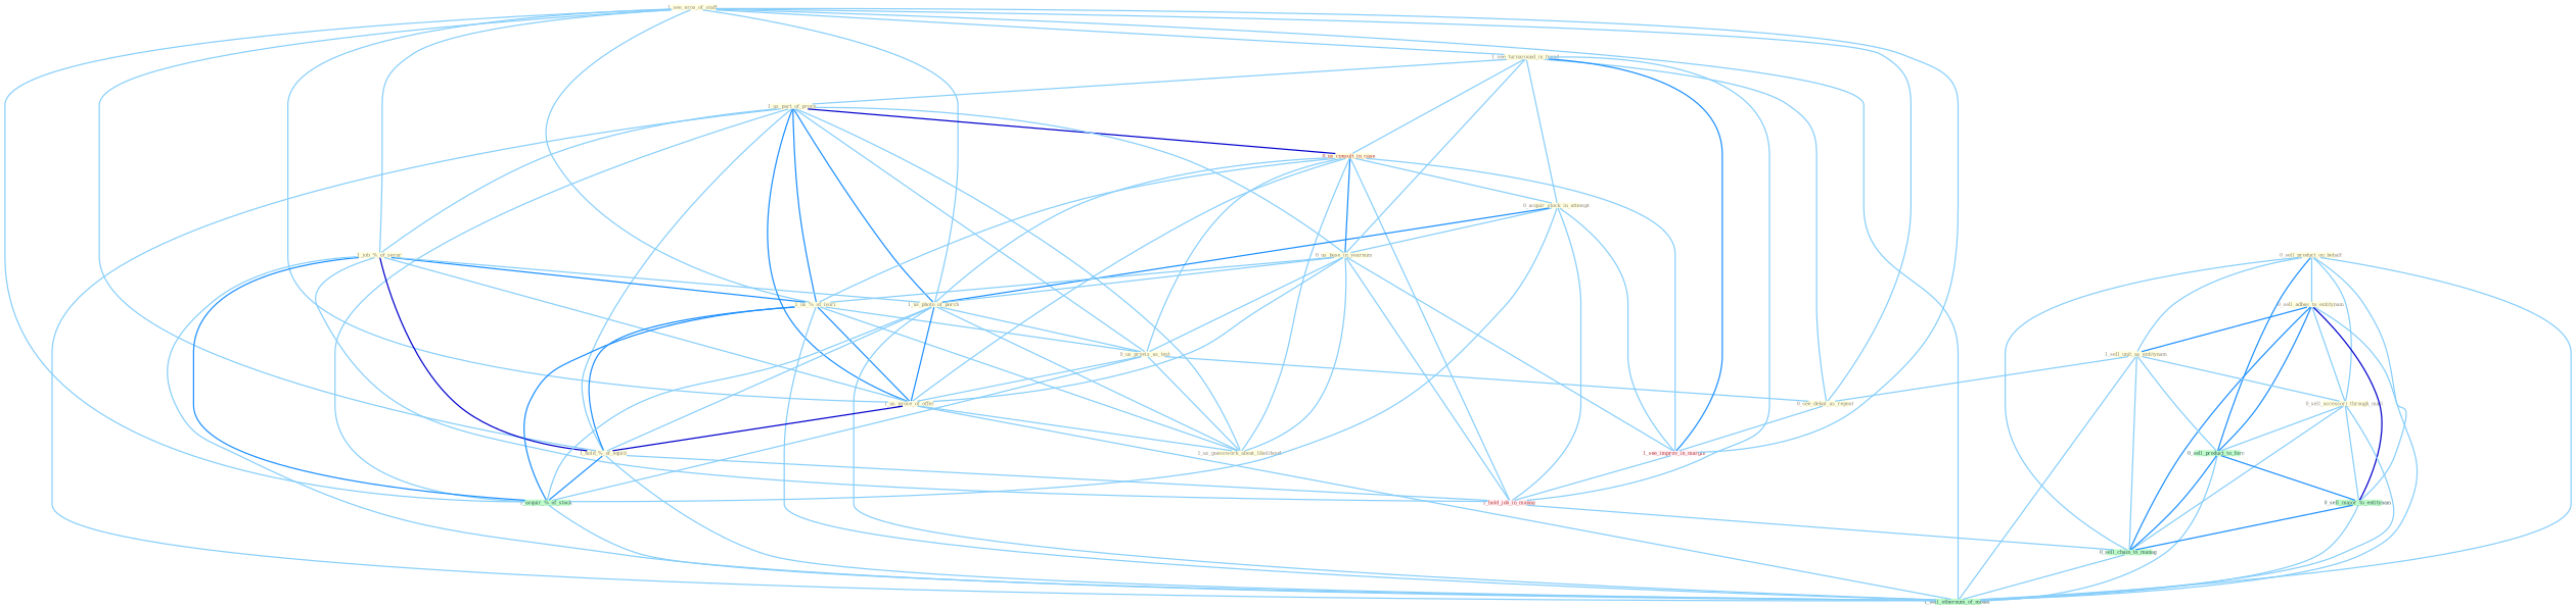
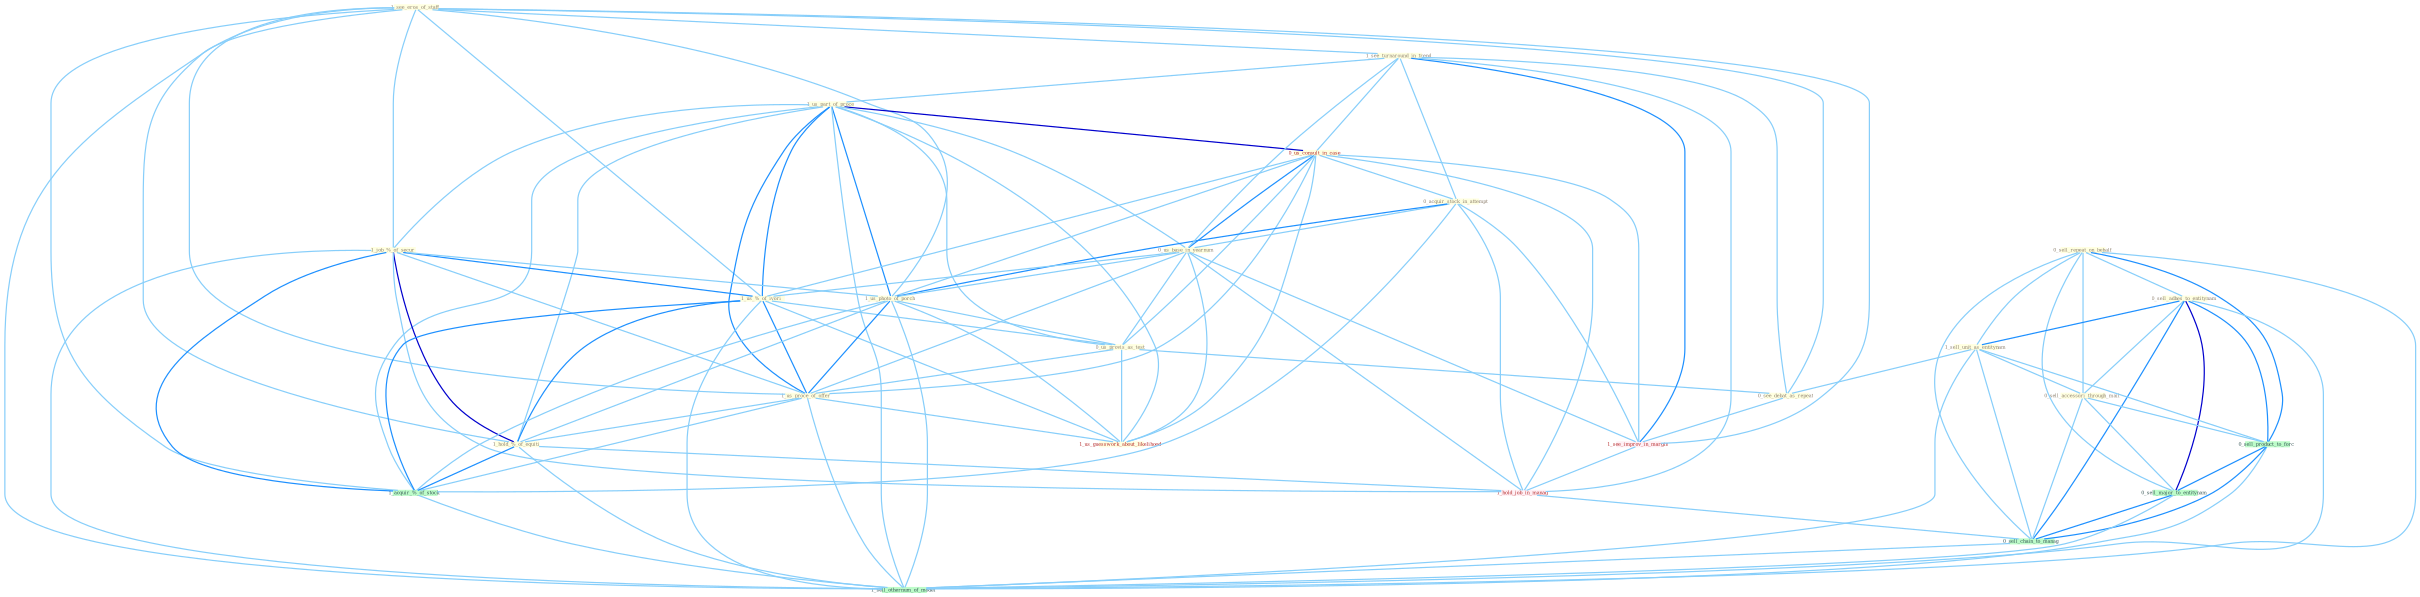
  graph {
    node [color="#ffffe0" fixedsize=true fontcolor="#8b7d6b" fontsize=4 shape=polygon style=filled]
    edge [color="#87cefa" w=1]
    "1_see_eros_of_staff " [height=.06 width=.5]
-   "0_sell_product_on_behalf " [height=.06 width=.5]
+   "0_sell_product_on_behalf " [height=.06 width=.5 label="0_sell_repeat_on_behalf"]
    "1_us_part_of_proce " [height=.06 width=.5]
    n4 [height=.06 label="1_job_%_of_secur" width=.5]
    "0_us_consult_in_case " [fontcolor="#b22222" height=.06 width=.5]
    "0_acquir_stock_in_attempt " [height=.06 width=.5]
    "0_us_base_in_yearnum " [height=.06 width=.5]
    "1_us_%_of_ivori " [height=.06 width=.5]
    "1_us_photo_of_porch " [height=.06 width=.5]
    "0_us_provis_as_test " [height=.06 width=.5]
    "0_sell_adhes_to_entitynam " [height=.06 width=.5]
    "1_sell_unit_as_entitynam " [height=.06 width=.5]
    "1_us_proce_of_offer " [height=.06 width=.5]
    "1_see_turnaround_in_trend " [height=.06 width=.5]
    "1_hold_%_of_equiti " [height=.06 width=.5]
    "0_see_debat_as_repeat " [height=.06 width=.5]
    "0_sell_accessori_through_mail " [height=.06 width=.5]
-   "1_us_guesswork_about_likelihood " [height=.06 width=.5]
+   "1_us_guesswork_about_likelihood " [fontcolor="#b22222" height=.06 width=.5]
    "1_see_improv_in_margin " [color="#fff0f5" fontcolor="#b22222" height=.06 width=.5]
    "1_hold_job_in_manag " [color="#fff0f5" fontcolor="#b22222" height=.06 width=.5]
    "1_acquir_%_of_stock " [color="#BDFCC9" fontcolor="#2f4f4f" height=.06 width=.5]
    "1_sell_othernum_of_model " [color="#BDFCC9" fontcolor="#2f4f4f" height=.06 width=.5]
    "0_sell_product_to_forc " [color="#BDFCC9" fontcolor="#2f4f4f" height=.06 width=.5]
    "0_sell_major_to_entitynam " [color="#BDFCC9" fontcolor="#2f4f4f" height=.06 width=.5]
    "0_sell_chain_to_manag " [color="#BDFCC9" fontcolor="#2f4f4f" height=.06 width=.5]
    subgraph sub_1 {
      "1_see_eros_of_staff "
      "0_sell_product_on_behalf "
      "1_us_part_of_proce "
      n4
      "0_us_consult_in_case "
      "0_acquir_stock_in_attempt "
      "0_us_base_in_yearnum "
      "1_us_%_of_ivori "
      "1_us_photo_of_porch "
      "0_us_provis_as_test "
      "0_sell_adhes_to_entitynam "
      "1_sell_unit_as_entitynam "
      "1_us_proce_of_offer "
      "1_see_turnaround_in_trend "
      "1_hold_%_of_equiti "
      "0_see_debat_as_repeat "
      "0_sell_accessori_through_mail "
      "1_us_guesswork_about_likelihood "
    }
    subgraph sub_2 {
      "1_see_improv_in_margin "
      "1_hold_job_in_manag "
    }
    "1_see_eros_of_staff " -- n4
    "1_see_eros_of_staff " -- "1_us_%_of_ivori "
    "1_see_eros_of_staff " -- "1_us_photo_of_porch "
    "1_see_eros_of_staff " -- "1_us_proce_of_offer "
    "1_see_eros_of_staff " -- "1_see_turnaround_in_trend "
    "1_see_eros_of_staff " -- "1_hold_%_of_equiti "
    "1_see_eros_of_staff " -- "0_see_debat_as_repeat "
    "1_see_eros_of_staff " -- "1_see_improv_in_margin "
    "1_see_eros_of_staff " -- "1_acquir_%_of_stock "
    "1_see_eros_of_staff " -- "1_sell_othernum_of_model "
    "0_sell_product_on_behalf " -- "0_sell_adhes_to_entitynam "
    "0_sell_product_on_behalf " -- "1_sell_unit_as_entitynam "
    "0_sell_product_on_behalf " -- "0_sell_accessori_through_mail "
    "0_sell_product_on_behalf " -- "1_sell_othernum_of_model "
    "0_sell_product_on_behalf " -- "0_sell_product_to_forc " [color="#1e90ff" w=2]
    "0_sell_product_on_behalf " -- "0_sell_major_to_entitynam "
    "0_sell_product_on_behalf " -- "0_sell_chain_to_manag "
    "1_us_part_of_proce " -- n4
    "1_us_part_of_proce " -- "0_us_consult_in_case " [color="#0000cd"]
    "1_us_part_of_proce " -- "0_us_base_in_yearnum "
    "1_us_part_of_proce " -- "1_us_%_of_ivori " [color="#1e90ff" w=2]
    "1_us_part_of_proce " -- "1_us_photo_of_porch " [color="#1e90ff" w=2]
    "1_us_part_of_proce " -- "0_us_provis_as_test "
    "1_us_part_of_proce " -- "1_us_proce_of_offer " [color="#1e90ff" w=2]
    "1_us_part_of_proce " -- "1_hold_%_of_equiti "
    "1_us_part_of_proce " -- "1_us_guesswork_about_likelihood "
    "1_us_part_of_proce " -- "1_acquir_%_of_stock "
    "1_us_part_of_proce " -- "1_sell_othernum_of_model "
    n4 -- "1_us_%_of_ivori " [color="#1e90ff" w=2]
    n4 -- "1_us_photo_of_porch "
    n4 -- "1_us_proce_of_offer "
    n4 -- "1_hold_%_of_equiti " [color="#0000cd" w=3]
    n4 -- "1_hold_job_in_manag "
    n4 -- "1_acquir_%_of_stock " [color="#1e90ff" w=2]
    n4 -- "1_sell_othernum_of_model "
    "0_us_consult_in_case " -- "0_acquir_stock_in_attempt "
    "0_us_consult_in_case " -- "0_us_base_in_yearnum " [color="#1e90ff" w=2]
    "0_us_consult_in_case " -- "1_us_%_of_ivori "
    "0_us_consult_in_case " -- "1_us_photo_of_porch "
    "0_us_consult_in_case " -- "0_us_provis_as_test "
    "0_us_consult_in_case " -- "1_us_proce_of_offer "
    "0_us_consult_in_case " -- "1_see_turnaround_in_trend "
    "0_us_consult_in_case " -- "1_us_guesswork_about_likelihood "
    "0_us_consult_in_case " -- "1_see_improv_in_margin "
    "0_us_consult_in_case " -- "1_hold_job_in_manag "
    "0_acquir_stock_in_attempt " -- "0_us_base_in_yearnum "
    "0_acquir_stock_in_attempt " -- "1_us_photo_of_porch " [color="#1e90ff" w=2]
    "0_acquir_stock_in_attempt " -- "1_see_turnaround_in_trend "
    "0_acquir_stock_in_attempt " -- "1_see_improv_in_margin "
    "0_acquir_stock_in_attempt " -- "1_hold_job_in_manag "
    "0_acquir_stock_in_attempt " -- "1_acquir_%_of_stock "
    "0_us_base_in_yearnum " -- "1_us_%_of_ivori "
    "0_us_base_in_yearnum " -- "1_us_photo_of_porch "
    "0_us_base_in_yearnum " -- "0_us_provis_as_test "
    "0_us_base_in_yearnum " -- "1_us_proce_of_offer "
    "0_us_base_in_yearnum " -- "1_see_turnaround_in_trend "
    "0_us_base_in_yearnum " -- "1_us_guesswork_about_likelihood "
    "0_us_base_in_yearnum " -- "1_see_improv_in_margin "
    "0_us_base_in_yearnum " -- "1_hold_job_in_manag "
    "1_us_%_of_ivori " -- "0_us_provis_as_test "
    "1_us_%_of_ivori " -- "1_us_proce_of_offer " [color="#1e90ff" w=2]
    "1_us_%_of_ivori " -- "1_hold_%_of_equiti " [color="#1e90ff" w=2]
    "1_us_%_of_ivori " -- "1_us_guesswork_about_likelihood "
    "1_us_%_of_ivori " -- "1_acquir_%_of_stock " [color="#1e90ff" w=2]
    "1_us_%_of_ivori " -- "1_sell_othernum_of_model "
    "1_us_photo_of_porch " -- "0_us_provis_as_test "
    "1_us_photo_of_porch " -- "1_us_proce_of_offer " [color="#1e90ff" w=2]
    "1_us_photo_of_porch " -- "1_hold_%_of_equiti "
    "1_us_photo_of_porch " -- "1_us_guesswork_about_likelihood "
    "1_us_photo_of_porch " -- "1_acquir_%_of_stock "
    "1_us_photo_of_porch " -- "1_sell_othernum_of_model "
    "0_us_provis_as_test " -- "1_us_proce_of_offer "
    "0_us_provis_as_test " -- "0_see_debat_as_repeat "
    "0_us_provis_as_test " -- "1_us_guesswork_about_likelihood "
    "0_sell_adhes_to_entitynam " -- "1_sell_unit_as_entitynam " [color="#1e90ff" w=2]
    "0_sell_adhes_to_entitynam " -- "0_sell_accessori_through_mail "
    "0_sell_adhes_to_entitynam " -- "1_sell_othernum_of_model "
    "0_sell_adhes_to_entitynam " -- "0_sell_product_to_forc " [color="#1e90ff" w=2]
    "0_sell_adhes_to_entitynam " -- "0_sell_major_to_entitynam " [color="#0000cd" w=3]
    "0_sell_adhes_to_entitynam " -- "0_sell_chain_to_manag " [color="#1e90ff" w=2]
    "1_sell_unit_as_entitynam " -- "0_see_debat_as_repeat "
    "1_sell_unit_as_entitynam " -- "0_sell_accessori_through_mail "
    "1_sell_unit_as_entitynam " -- "1_sell_othernum_of_model "
    "1_sell_unit_as_entitynam " -- "0_sell_product_to_forc "
    "1_sell_unit_as_entitynam " -- "0_sell_chain_to_manag "
-   "1_us_proce_of_offer " -- "1_hold_%_of_equiti " [color="#0000cd"]
+   "1_us_proce_of_offer " -- "1_hold_%_of_equiti "
    "1_us_proce_of_offer " -- "1_us_guesswork_about_likelihood "
-   "0_us_provis_as_test " -- "1_acquir_%_of_stock "
+   "1_us_proce_of_offer " -- "1_acquir_%_of_stock "
    "1_us_proce_of_offer " -- "1_sell_othernum_of_model "
    "1_see_turnaround_in_trend " -- "1_us_part_of_proce "
    "1_see_turnaround_in_trend " -- "0_see_debat_as_repeat "
    "1_see_turnaround_in_trend " -- "1_see_improv_in_margin " [color="#1e90ff" w=2]
    "1_see_turnaround_in_trend " -- "1_hold_job_in_manag "
    "1_hold_%_of_equiti " -- "1_hold_job_in_manag "
    "1_hold_%_of_equiti " -- "1_acquir_%_of_stock " [color="#1e90ff" w=2]
    "1_hold_%_of_equiti " -- "1_sell_othernum_of_model "
    "0_see_debat_as_repeat " -- "1_see_improv_in_margin "
-   "0_sell_accessori_through_mail " -- "1_sell_othernum_of_model "
    "0_sell_accessori_through_mail " -- "0_sell_product_to_forc "
    "0_sell_accessori_through_mail " -- "0_sell_major_to_entitynam "
    "0_sell_accessori_through_mail " -- "0_sell_chain_to_manag "
    "1_see_improv_in_margin " -- "1_hold_job_in_manag "
    "1_hold_job_in_manag " -- "0_sell_chain_to_manag "
    "1_acquir_%_of_stock " -- "1_sell_othernum_of_model "
    "0_sell_product_to_forc " -- "1_sell_othernum_of_model "
    "0_sell_product_to_forc " -- "0_sell_major_to_entitynam " [color="#1e90ff" w=2]
    "0_sell_product_to_forc " -- "0_sell_chain_to_manag " [color="#1e90ff" w=2]
    "0_sell_major_to_entitynam " -- "1_sell_othernum_of_model "
    "0_sell_major_to_entitynam " -- "0_sell_chain_to_manag " [color="#1e90ff" w=2]
    "0_sell_chain_to_manag " -- "1_sell_othernum_of_model "
  }
